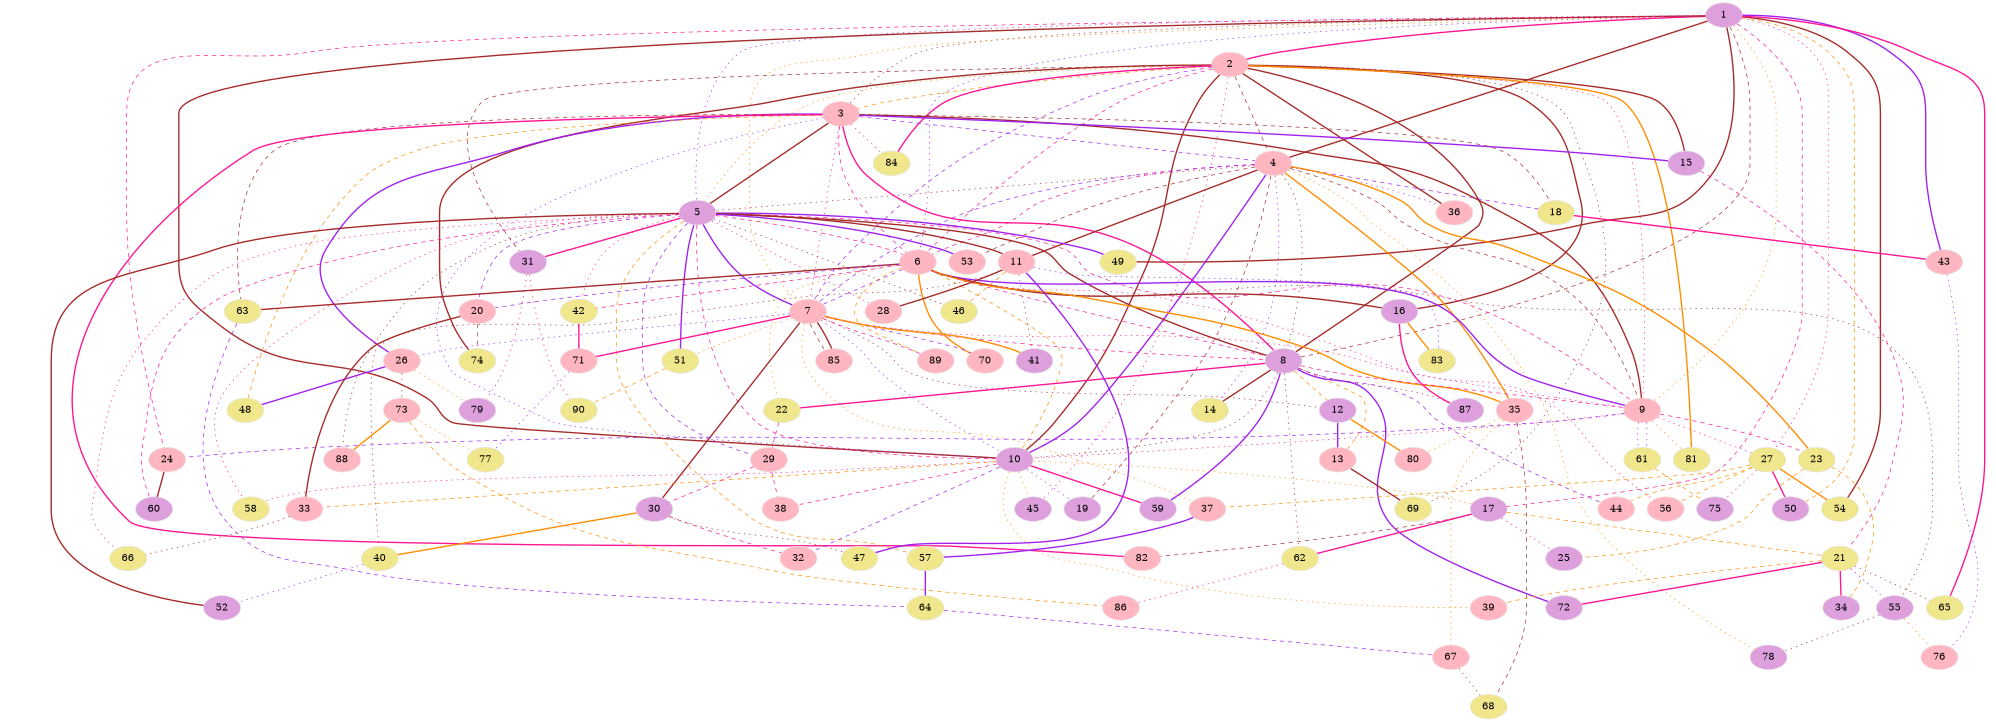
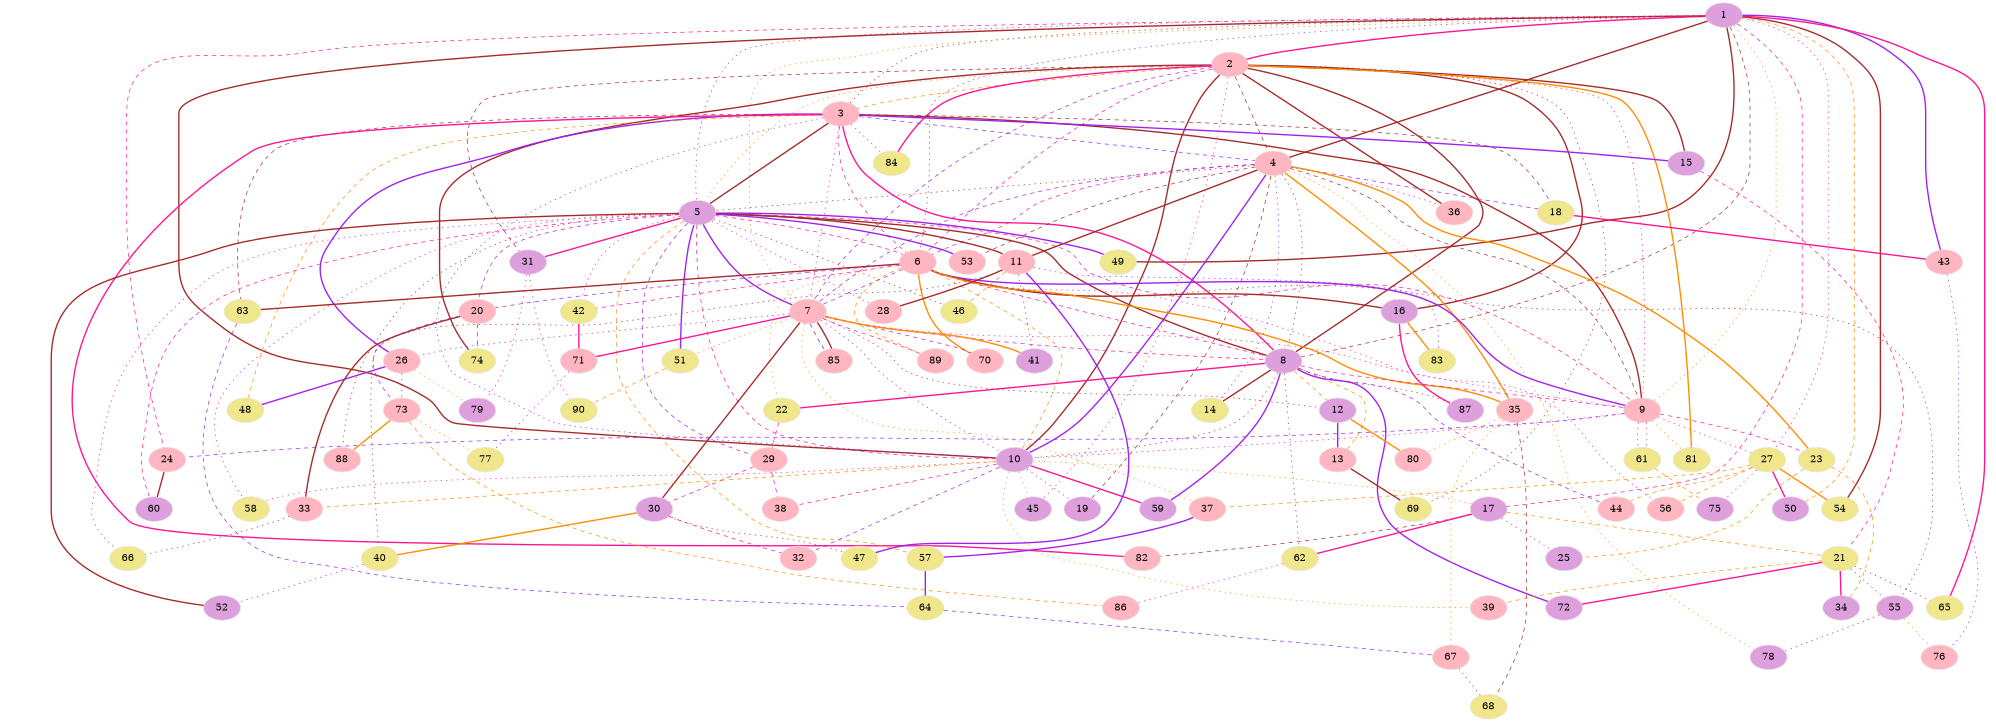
  graph {
    node [color=gray90 fillcolor=lightpink style=filled]
    edge [color=deeppink style=dotted]
    1 [fillcolor=plum]
    2
    3
    4
    5 [fillcolor=plum]
    6
    7
    8 [fillcolor=plum]
    9
    10 [fillcolor=plum]
    17 [fillcolor=plum]
    24
    27 [fillcolor=khaki]
    43
    49 [fillcolor=khaki]
    50 [fillcolor=plum]
    54 [fillcolor=khaki]
    65 [fillcolor=khaki]
    15 [fillcolor=plum]
    16 [fillcolor=plum]
    31 [fillcolor=plum]
    36
    45 [fillcolor=plum]
    69 [fillcolor=khaki]
    74 [fillcolor=khaki]
    81 [fillcolor=khaki]
    84 [fillcolor=khaki]
    18 [fillcolor=khaki]
    26
    48 [fillcolor=khaki]
    63 [fillcolor=khaki]
    82
    11
    14 [fillcolor=khaki]
    19 [fillcolor=plum]
    23 [fillcolor=khaki]
    35
    53
    78 [fillcolor=plum]
    20
    28
    29
    42 [fillcolor=khaki]
    46 [fillcolor=khaki]
    51 [fillcolor=khaki]
    52 [fillcolor=plum]
    57 [fillcolor=khaki]
    58 [fillcolor=khaki]
    60 [fillcolor=plum]
    66 [fillcolor=khaki]
    88
    22 [fillcolor=khaki]
    55 [fillcolor=plum]
    56
    70
    89
    12 [fillcolor=plum]
    30 [fillcolor=plum]
    37
    41 [fillcolor=plum]
    71
    85
    13
    44
    59 [fillcolor=plum]
    62 [fillcolor=khaki]
    72 [fillcolor=plum]
    87 [fillcolor=plum]
    61 [fillcolor=khaki]
    32
    33
    38
    39
    21 [fillcolor=khaki]
    25 [fillcolor=plum]
    75 [fillcolor=plum]
    76
    83 [fillcolor=khaki]
    79 [fillcolor=plum]
    90 [fillcolor=khaki]
    73
    64 [fillcolor=khaki]
    40 [fillcolor=khaki]
    47 [fillcolor=khaki]
    34 [fillcolor=plum]
    80
    67
    68 [fillcolor=khaki]
    77 [fillcolor=khaki]
    86
    1 -- 2 [style=bold]
    1 -- 3 [color=brown]
    1 -- 4 [color=brown style=bold]
    1 -- 5 [color=purple]
    1 -- 6 [color=purple]
    1 -- 7 [color=darkorange]
    1 -- 8 [color=brown style=dashed]
    1 -- 9 [color=darkorange]
    1 -- 10 [color=brown style=bold]
    1 -- 17 [style=dashed]
    1 -- 24 [style=dashed]
    1 -- 27
    1 -- 43 [color=purple style=bold]
    1 -- 49 [color=brown style=bold]
    1 -- 50 [color=darkorange style=dashed]
    1 -- 54 [color=brown style=bold]
    1 -- 65 [style=bold]
    2 -- 3 [color=darkorange style=dashed]
    2 -- 4 [color=brown style=dashed]
    2 -- 5 [color=darkorange]
    2 -- 6 [style=dashed]
    2 -- 7 [color=purple style=dashed]
    2 -- 8 [color=brown style=bold]
    2 -- 9
    2 -- 10 [color=brown style=bold]
    2 -- 15 [color=brown style=bold]
    2 -- 16 [color=brown style=bold]
    2 -- 31 [color=brown style=dashed]
    2 -- 36 [color=brown style=bold]
    2 -- 45
    2 -- 69 [color=brown]
    2 -- 74 [color=brown style=bold]
    2 -- 81 [color=darkorange style=bold]
    2 -- 84 [style=bold]
    3 -- 4 [color=purple style=dashed]
    3 -- 5 [color=brown style=bold]
    3 -- 6 [style=dashed]
    3 -- 7
    3 -- 8 [style=bold]
    3 -- 9 [color=brown style=bold]
    3 -- 10 [color=purple]
    3 -- 15 [color=purple style=bold]
    3 -- 84
    3 -- 18 [color=brown style=dashed]
    3 -- 26 [color=purple style=bold]
    3 -- 48 [color=darkorange style=dashed]
    3 -- 63 [color=brown style=dashed]
    3 -- 82 [style=bold]
    4 -- 5 [color=brown]
    4 -- 6 [style=dashed]
    4 -- 7 [color=purple style=dashed]
    4 -- 8 [color=brown]
    4 -- 9 [color=brown style=dashed]
    4 -- 10 [color=purple style=bold]
    4 -- 36 [color=purple]
    4 -- 18 [color=purple style=dashed]
    4 -- 11 [color=brown style=bold]
    4 -- 14 [color=purple]
    4 -- 19 [color=brown style=dashed]
    4 -- 23 [color=darkorange style=bold]
    4 -- 35 [color=darkorange style=bold]
    4 -- 53 [color=brown style=dashed]
    4 -- 78 [color=darkorange]
    5 -- 6 [style=dashed]
    5 -- 7 [color=purple style=bold]
    5 -- 8 [color=brown style=bold]
    5 -- 9 [style=dashed]
    5 -- 10 [style=dashed]
    5 -- 49 [color=purple style=bold]
    5 -- 31 [style=bold]
    5 -- 11 [color=brown style=bold]
    5 -- 53 [color=purple style=bold]
    5 -- 20 [color=purple style=dashed]
    5 -- 28
    5 -- 29 [color=purple style=dashed]
    5 -- 42
    5 -- 46 [color=brown]
    5 -- 51 [color=purple style=bold]
    5 -- 52 [color=brown style=bold]
    5 -- 57 [color=darkorange style=dashed]
    5 -- 58
    5 -- 60 [style=dashed]
    5 -- 66
    5 -- 88 [color=brown]
    6 -- 7 [color=purple style=dashed]
    6 -- 8 [style=dashed]
    6 -- 9 [color=purple style=bold]
    6 -- 10 [color=darkorange style=dashed]
    6 -- 16 [color=brown style=bold]
    6 -- 63 [color=brown style=bold]
    6 -- 35 [color=darkorange style=bold]
    6 -- 20 [color=purple style=dashed]
    6 -- 42 [style=dashed]
    6 -- 22 [color=darkorange]
    6 -- 55 [color=brown]
    6 -- 56
    6 -- 70 [color=darkorange style=bold]
    6 -- 89 [color=darkorange style=dashed]
    7 -- 8 [style=dashed]
    7 -- 9
    7 -- 10 [color=purple]
    7 -- 26 [color=purple]
    7 -- 51 [color=darkorange]
    7 -- 70 [color=purple style=dashed]
    7 -- 89 [style=dashed]
    7 -- 12 [color=brown]
    7 -- 30 [color=brown style=bold]
    7 -- 37 [color=darkorange]
    7 -- 41 [color=darkorange style=bold]
    7 -- 71 [style=bold]
    7 -- 85 [color=brown style=dashed]
    7 -- 85 [color=brown style=bold]
    8 -- 9 [style=dashed]
    8 -- 10 [color=brown]
    8 -- 14 [color=brown style=bold]
    8 -- 22 [style=bold]
    8 -- 12 [color=darkorange style=dashed]
    8 -- 13 [color=darkorange style=dashed]
    8 -- 44 [color=purple style=dashed]
    8 -- 59 [color=purple style=bold]
    8 -- 62 [color=brown]
    8 -- 72 [color=purple style=bold]
    8 -- 87 [color=brown]
    9 -- 10
    9 -- 24 [color=purple style=dashed]
    9 -- 27
    9 -- 81 [color=darkorange]
    9 -- 23 [style=dashed]
    9 -- 61 [color=purple]
    9 -- 61 [color=purple]
    10 -- 17 [color=darkorange]
    10 -- 45 [color=darkorange]
    10 -- 19 [color=purple]
    10 -- 58
    10 -- 59 [style=bold]
    10 -- 32 [color=purple style=dashed]
    10 -- 33 [color=darkorange style=dashed]
    10 -- 38 [style=dashed]
    10 -- 39 [color=darkorange]
    17 -- 82 [color=brown style=dashed]
    17 -- 62 [style=bold]
    17 -- 21 [color=darkorange style=dashed]
    17 -- 25
    24 -- 60 [color=brown style=bold]
    27 -- 50 [style=bold]
    27 -- 54 [color=darkorange style=bold]
    27 -- 56 [color=darkorange style=dashed]
    27 -- 37 [color=darkorange style=dashed]
    27 -- 44 [color=darkorange style=dashed]
    27 -- 75
    43 -- 76 [color=purple]
    15 -- 21 [style=dashed]
    16 -- 87 [style=bold]
    16 -- 83 [color=darkorange style=bold]
    31 -- 79
    31 -- 90
    18 -- 43 [style=bold]
    26 -- 48 [color=purple style=bold]
    26 -- 79 [color=darkorange]
    26 -- 73 [color=brown]
    63 -- 64 [color=purple style=dashed]
    11 -- 28 [color=brown style=bold]
    11 -- 46 [color=darkorange style=dashed]
    11 -- 41 [color=brown]
    11 -- 83 [color=purple]
    11 -- 40 [color=brown]
    11 -- 47 [color=purple style=bold]
    23 -- 25 [color=darkorange style=dashed]
    23 -- 34 [color=darkorange style=dashed]
    35 -- 80 [color=darkorange]
    35 -- 67 [color=darkorange]
    35 -- 68 [color=brown style=dashed]
    20 -- 74 [color=brown style=dashed]
    20 -- 33 [color=brown style=bold]
+   20 -- 73 [color=purple style=dashed]
    29 -- 30 [style=dashed]
    29 -- 38 [style=dashed]
    42 -- 71 [style=bold]
    51 -- 90 [color=darkorange style=dashed]
    57 -- 64 [color=purple style=bold]
    22 -- 29 [style=dashed]
    55 -- 78 [color=brown]
    55 -- 76 [color=darkorange]
    12 -- 13 [color=purple style=bold]
    12 -- 80 [color=darkorange style=bold]
    30 -- 32 [style=dashed]
    30 -- 40 [color=darkorange style=bold]
    30 -- 47 [color=brown]
    37 -- 57 [color=purple style=bold]
    71 -- 77 [color=purple]
    13 -- 69 [color=brown style=bold]
    62 -- 86
    61 -- 75 [color=darkorange style=dashed]
    33 -- 66 [color=brown]
    21 -- 65 [color=brown]
    21 -- 55 [color=purple]
    21 -- 72 [style=bold]
    21 -- 39 [color=darkorange style=dashed]
    21 -- 34 [style=bold]
    73 -- 88 [color=darkorange style=bold]
    73 -- 77 [color=darkorange]
    73 -- 86 [color=darkorange style=dashed]
    64 -- 67 [color=purple style=dashed]
    40 -- 52 [color=purple]
    67 -- 68 [color=brown]
  }
